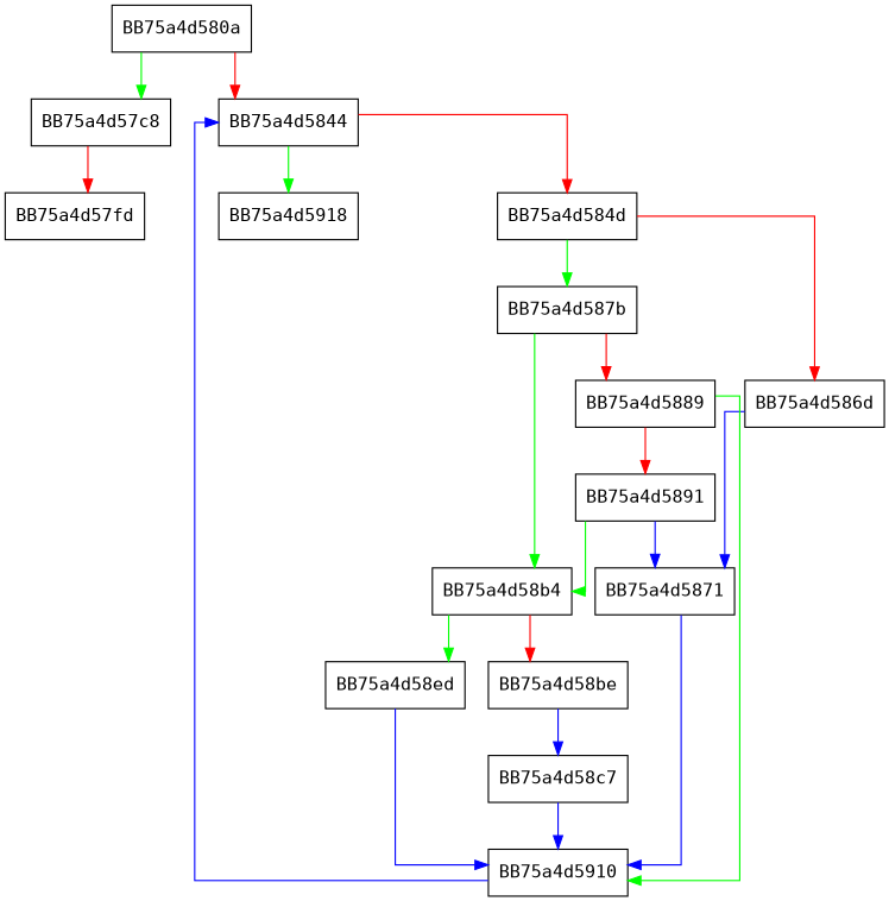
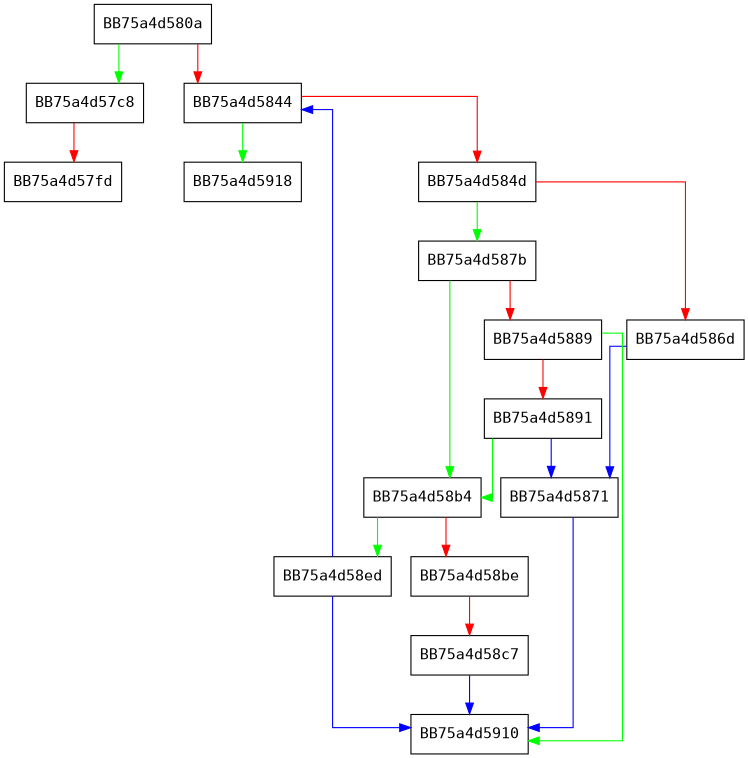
  digraph {
    fontname="DejaVu Sans Mono"
    splines=ortho
    node [fontname="DejaVu Sans Mono" shape=box]
    edge [color=red fontname="DejaVu Sans Mono"]
    BB75a4d57c8
    BB75a4d57fd
    BB75a4d580a
    BB75a4d5844
    BB75a4d5918
    BB75a4d584d
    BB75a4d587b
    BB75a4d586d
    BB75a4d58b4
    BB75a4d5889
    BB75a4d5871
    BB75a4d58ed
    BB75a4d58be
    BB75a4d5910
    BB75a4d5891
    BB75a4d58c7
    BB75a4d57c8 -> BB75a4d57fd
    BB75a4d580a -> BB75a4d57c8 [color=green]
    BB75a4d580a -> BB75a4d5844
    BB75a4d5844 -> BB75a4d5918 [color=green]
    BB75a4d5844 -> BB75a4d584d
    BB75a4d584d -> BB75a4d587b [color=green]
    BB75a4d584d -> BB75a4d586d
    BB75a4d587b -> BB75a4d58b4 [color=green]
    BB75a4d587b -> BB75a4d5889
    BB75a4d586d -> BB75a4d5871 [color=blue]
    BB75a4d58b4 -> BB75a4d58ed [color=green]
    BB75a4d58b4 -> BB75a4d58be
    BB75a4d5889 -> BB75a4d5910 [color=green]
    BB75a4d5889 -> BB75a4d5891
    BB75a4d5871 -> BB75a4d5910 [color=blue]
    BB75a4d58ed -> BB75a4d5910 [color=blue]
-   BB75a4d58be -> BB75a4d58c7 [color=blue]
-   BB75a4d5910 -> BB75a4d5844 [color=blue]
+   BB75a4d58be -> BB75a4d58c7
+   BB75a4d58ed -> BB75a4d5844 [color=blue]
    BB75a4d5891 -> BB75a4d58b4 [color=green]
    BB75a4d5891 -> BB75a4d5871 [color=blue]
    BB75a4d58c7 -> BB75a4d5910 [color=blue]
  }
